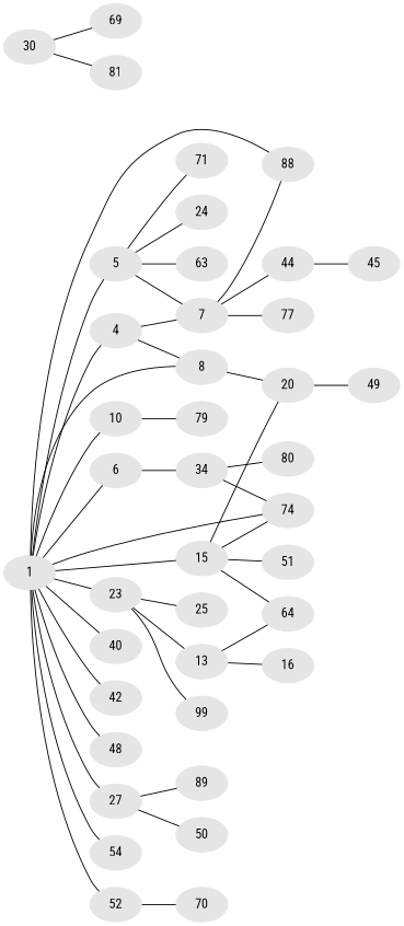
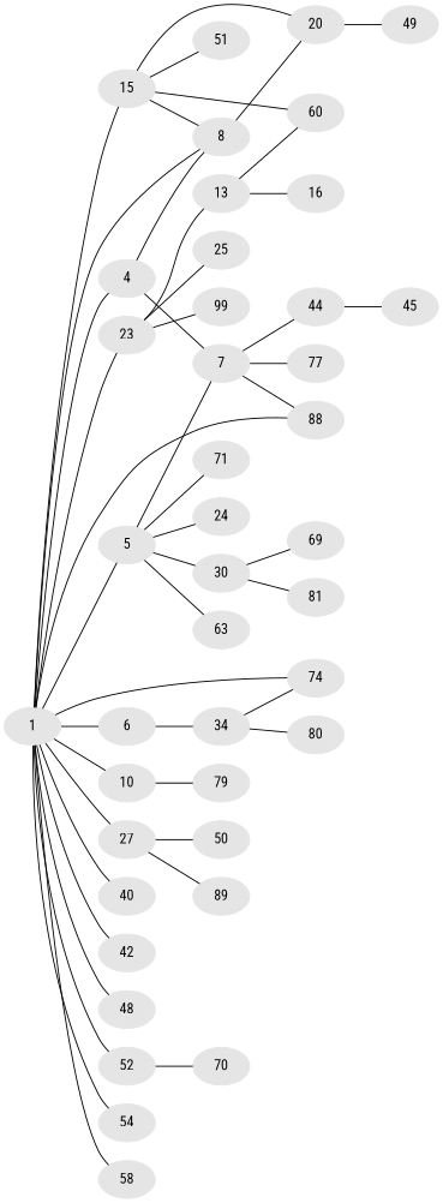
  graph {
    fontname="Roboto Condensed"
    rankdir=LR
    node [color=gray90 fontname="Roboto Condensed" style=filled]
    edge [fontname="Roboto Condensed"]
    1 [super="+2+3"]
    4
    5 [super="+19+46"]
    6
    8
    10 [super="+31"]
    15 [super="+22+18+35+26"]
    23 [super="+64+57"]
    27 [super="+73"]
    n10 [label=88 super="+86"]
    40 [super="+66"]
    42
    48 [super="+85"]
    52
    54
+   58
    74 [super="+78"]
    7 [super="+62"]
    24
    30 [super="+43"]
    63
    71 [super="+75"]
    34 [super="+41"]
    20 [super="+32"]
    79
    13 [super="+14+33"]
    16 [super="+17"]
-   60 [label=64]
+   60
    51
    25 [super="+90+84"]
    99
    89 [super="+96"]
    50
    70
    44
    77 [super="+101+97"]
    69
    81
    80
    45
    49
    1 -- 4
    1 -- 5
    1 -- 6
    1 -- 8
    1 -- 10
    1 -- 15
    1 -- 23 [weight=2]
    1 -- 27
    1 -- n10
    1 -- 40
    1 -- 42
    1 -- 48
    1 -- 52
    1 -- 54
+   1 -- 58
    1 -- 74
    4 -- 8
    4 -- 7
    5 -- 7
    5 -- 24
+   5 -- 30
    5 -- 63
    5 -- 71
    6 -- 34
    8 -- 20
    10 -- 79
-   15 -- 74
+   15 -- 8
    15 -- 20
    15 -- 60
    15 -- 51
    23 -- 13
    23 -- 25
    23 -- 99
    27 -- 89
    27 -- 50
    52 -- 70
    7 -- n10
    7 -- 44
    7 -- 77 [weight=2]
    30 -- 69
    30 -- 81
    34 -- 74
    34 -- 80
    20 -- 49
    13 -- 16
    13 -- 60
    44 -- 45
  }
